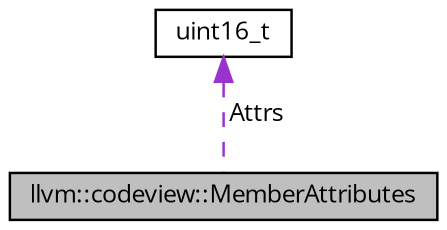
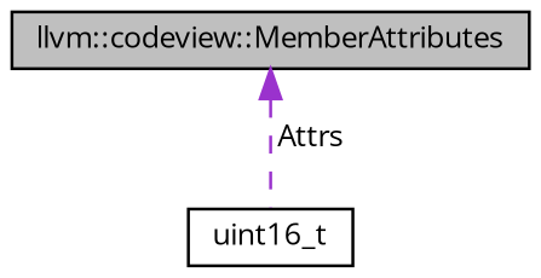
  digraph {
    fontname="Open Sans"
    node [color=black fontname="Open Sans" fontsize=10 shape=box]
    n1 [fillcolor=grey75 fontcolor=black height=0.2 label="llvm::codeview::MemberAttributes" style=filled width=0.4]
    n2 [height=0.2 label=uint16_t width=0.4]
-   n2 -> n1 [color=darkorchid3 dir=back fontname="Open Sans" fontsize=10 label=" Attrs" labelfontname=Helvetica labelfontsize=10 style=dashed]
+   n1 -> n2 [color=darkorchid3 dir=back fontname="Open Sans" fontsize=10 label=" Attrs" labelfontname=Helvetica labelfontsize=10 style=dashed]
  }
